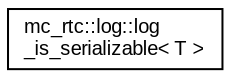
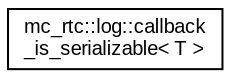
  digraph {
    rankdir=LR
    fontname="Liberation Sans"
-   n1 [color=black fillcolor=white fontname="Liberation Sans" fontsize=10 height=0.2 label="mc_rtc::log::log\l_is_serializable\< T \>" shape=record style=filled width=0.4]
+   n1 [color=black fillcolor=white fontname="Liberation Sans" fontsize=10 height=0.2 label="mc_rtc::log::callback\l_is_serializable\< T \>" shape=record style=filled width=0.4]
  }
